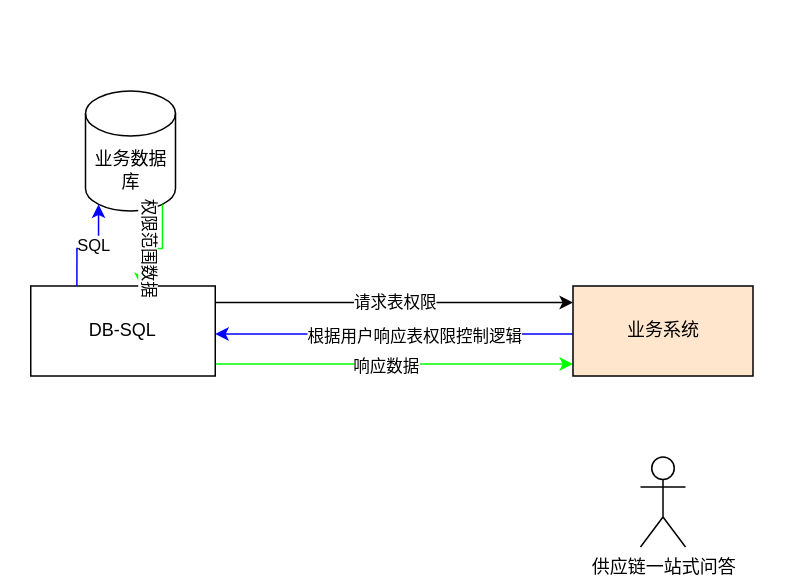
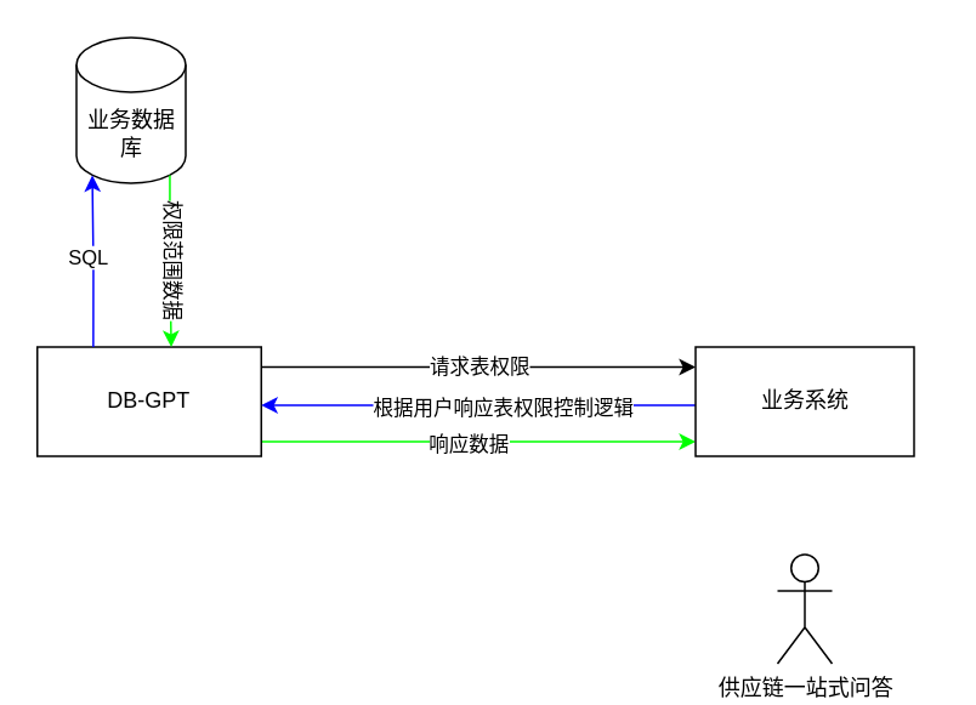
  <mxCell id="0" />
  <mxCell id="1" parent="0" />
  <mxCell id="2" value="Environmental&lt;div&gt;Awareness&lt;/div&gt;" style="shadow=0;dashed=0;html=1;strokeColor=none;shape=mxgraph.mscae.general.continuous_cycle;fillColor=#ffffff;rounded=0;comic=0;fontFamily=Verdana;fontSize=14;fontColor=#FFFFFF;verticalAlign=top;labelPosition=center;verticalLabelPosition=bottom;align=center;" vertex="1" parent="1"><mxGeometry x="381.5" y="165" width="48" height="50" as="geometry" /></mxCell>
- <mxCell id="3" value="Finance" style="shape=mxgraph.signs.travel.euro;html=1;fillColor=#ffffff;strokeColor=none;verticalLabelPosition=bottom;verticalAlign=top;align=center;rounded=0;shadow=0;dashed=0;comic=0;fontFamily=Verdana;fontSize=14;fontColor=#FFFFFF;" vertex="1" parent="1"><mxGeometry x="468.5" y="219" width="45" height="51" as="geometry" /></mxCell>
+ <mxCell id="3" value="Awareness" style="shape=mxgraph.signs.travel.euro;html=1;fillColor=#ffffff;strokeColor=none;verticalLabelPosition=bottom;verticalAlign=top;align=center;rounded=0;shadow=0;dashed=0;comic=0;fontFamily=Verdana;fontSize=14;fontColor=#FFFFFF;" vertex="1" parent="1"><mxGeometry x="468.5" y="219" width="45" height="51" as="geometry" /></mxCell>
  <mxCell id="4" style="edgeStyle=orthogonalEdgeStyle;rounded=0;orthogonalLoop=1;jettySize=auto;html=1;exitX=1;exitY=0.25;exitDx=0;exitDy=0;entryX=0;entryY=0.25;entryDx=0;entryDy=0;" edge="1" parent="1"><mxGeometry relative="1" as="geometry"><mxPoint x="143" y="201" as="sourcePoint" /><mxPoint x="381.5" y="201" as="targetPoint" /></mxGeometry></mxCell>
  <mxCell id="5" value="请求表权限" style="edgeLabel;html=1;align=center;verticalAlign=middle;resizable=0;points=[];" vertex="1" connectable="0" parent="4"><mxGeometry x="-0.19" y="1" relative="1" as="geometry"><mxPoint x="22" as="offset" /></mxGeometry></mxCell>
  <mxCell id="6" style="edgeStyle=orthogonalEdgeStyle;rounded=0;orthogonalLoop=1;jettySize=auto;html=1;exitX=1;exitY=0.75;exitDx=0;exitDy=0;entryX=0;entryY=0.75;entryDx=0;entryDy=0;strokeColor=#00FF00;" edge="1" parent="1"><mxGeometry relative="1" as="geometry"><mxPoint x="143" y="242" as="sourcePoint" /><mxPoint x="381.5" y="242" as="targetPoint" /></mxGeometry></mxCell>
  <mxCell id="7" value="响应数据" style="edgeLabel;html=1;align=center;verticalAlign=middle;resizable=0;points=[];" vertex="1" connectable="0" parent="6"><mxGeometry x="-0.052" y="-1" relative="1" as="geometry"><mxPoint as="offset" /></mxGeometry></mxCell>
- <mxCell id="8" value="DB-SQL" style="rounded=0;whiteSpace=wrap;html=1;" vertex="1" parent="1"><mxGeometry x="20" y="190" width="123" height="60" as="geometry" /></mxCell>
+ <mxCell id="8" value="DB-GPT" style="rounded=0;whiteSpace=wrap;html=1;" vertex="1" parent="1"><mxGeometry x="20" y="190" width="123" height="60" as="geometry" /></mxCell>
  <mxCell id="9" style="edgeStyle=orthogonalEdgeStyle;rounded=0;orthogonalLoop=1;jettySize=auto;html=1;exitX=0;exitY=0.75;exitDx=0;exitDy=0;entryX=1;entryY=0.75;entryDx=0;entryDy=0;fillColor=#006600;strokeColor=#0000FF;" edge="1" parent="1"><mxGeometry relative="1" as="geometry"><mxPoint x="381.5" y="222" as="sourcePoint" /><mxPoint x="143" y="222" as="targetPoint" /></mxGeometry></mxCell>
  <mxCell id="10" value="根据用户响应表权限控制逻辑" style="edgeLabel;html=1;align=center;verticalAlign=middle;resizable=0;points=[];" vertex="1" connectable="0" parent="9"><mxGeometry x="0.319" y="1" relative="1" as="geometry"><mxPoint x="51" as="offset" /></mxGeometry></mxCell>
- <mxCell id="11" value="业务系统" style="rounded=0;whiteSpace=wrap;html=1;fillColor=#ffe6cc;" vertex="1" parent="1"><mxGeometry x="381.5" y="190" width="120" height="60" as="geometry" /></mxCell>
+ <mxCell id="11" value="业务系统" style="rounded=0;whiteSpace=wrap;html=1;" vertex="1" parent="1"><mxGeometry x="381.5" y="190" width="120" height="60" as="geometry" /></mxCell>
  <mxCell id="12" style="edgeStyle=orthogonalEdgeStyle;rounded=0;orthogonalLoop=1;jettySize=auto;html=1;exitX=0.5;exitY=1;exitDx=0;exitDy=0;" edge="1" parent="1" source="8" target="8"><mxGeometry relative="1" as="geometry" /></mxCell>
- <mxCell id="13" value="业务数据库" style="shape=cylinder3;whiteSpace=wrap;html=1;boundedLbl=1;backgroundOutline=1;size=15;" vertex="1" parent="1"><mxGeometry x="56.5" y="60" width="60" height="80" as="geometry" /></mxCell>
+ <mxCell id="13" value="业务数据库" style="shape=cylinder3;whiteSpace=wrap;html=1;boundedLbl=1;backgroundOutline=1;size=15;" vertex="1" parent="1"><mxGeometry x="41.5" y="20" width="60" height="80" as="geometry" /></mxCell>
  <mxCell id="14" value="供应链一站式问答" style="shape=umlActor;verticalLabelPosition=bottom;verticalAlign=top;html=1;outlineConnect=0;" vertex="1" parent="1"><mxGeometry x="426.5" y="304" width="30" height="60" as="geometry" /></mxCell>
  <mxCell id="15" style="edgeStyle=orthogonalEdgeStyle;rounded=0;orthogonalLoop=1;jettySize=auto;html=1;exitX=0.25;exitY=0;exitDx=0;exitDy=0;entryX=0.145;entryY=1;entryDx=0;entryDy=-4.35;entryPerimeter=0;strokeColor=#0000FF;" edge="1" parent="1" source="8" target="13"><mxGeometry relative="1" as="geometry" /></mxCell>
  <mxCell id="16" value="SQL" style="edgeLabel;html=1;align=center;verticalAlign=middle;resizable=0;points=[];" vertex="1" connectable="0" parent="15"><mxGeometry x="0.053" y="3" relative="1" as="geometry"><mxPoint as="offset" /></mxGeometry></mxCell>
  <mxCell id="17" style="edgeStyle=orthogonalEdgeStyle;rounded=0;orthogonalLoop=1;jettySize=auto;html=1;exitX=0.855;exitY=1;exitDx=0;exitDy=-4.35;exitPerimeter=0;entryX=0.598;entryY=0;entryDx=0;entryDy=0;entryPerimeter=0;strokeColor=#00FF00;" edge="1" parent="1" source="13" target="8"><mxGeometry relative="1" as="geometry" /></mxCell>
  <mxCell id="18" value="权限范围数据" style="edgeLabel;html=1;align=center;verticalAlign=middle;resizable=0;points=[];rotation=90;" vertex="1" connectable="0" parent="17"><mxGeometry x="0.054" y="2" relative="1" as="geometry"><mxPoint x="-1" y="-3" as="offset" /></mxGeometry></mxCell>
